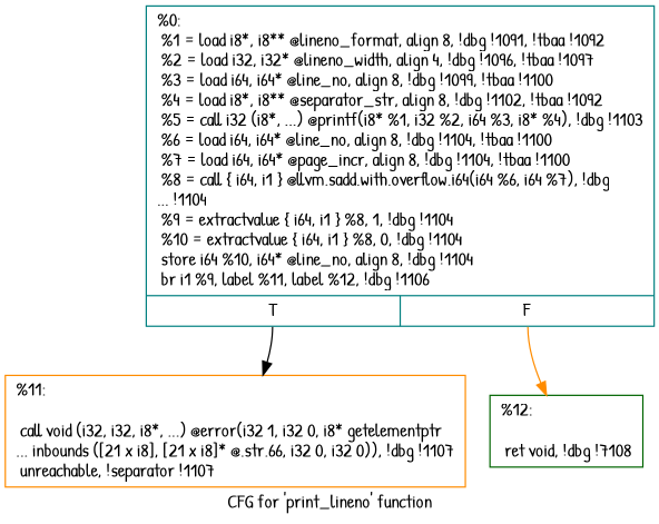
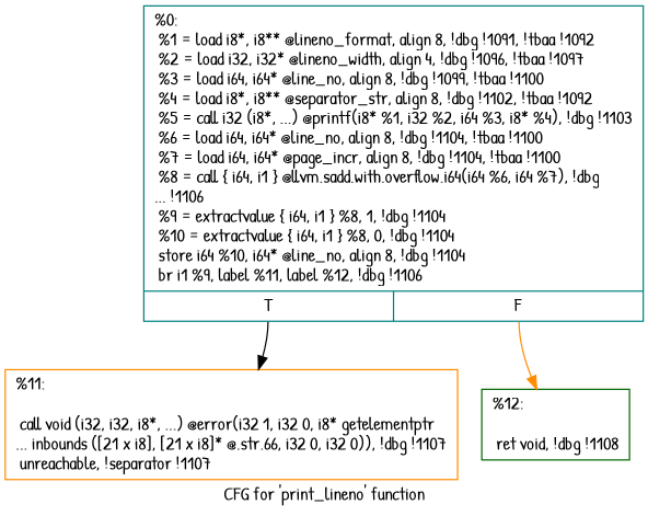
  digraph {
    fontname="Patrick Hand"
    label="CFG for 'print_lineno' function"
    node [fontname="Patrick Hand" shape=record]
    edge [fontname="Patrick Hand"]
-   n1 [color=teal label="{%0:\l  %1 = load i8*, i8** @lineno_format, align 8, !dbg !1091, !tbaa !1092\l  %2 = load i32, i32* @lineno_width, align 4, !dbg !1096, !tbaa !1097\l  %3 = load i64, i64* @line_no, align 8, !dbg !1099, !tbaa !1100\l  %4 = load i8*, i8** @separator_str, align 8, !dbg !1102, !tbaa !1092\l  %5 = call i32 (i8*, ...) @printf(i8* %1, i32 %2, i64 %3, i8* %4), !dbg !1103\l  %6 = load i64, i64* @line_no, align 8, !dbg !1104, !tbaa !1100\l  %7 = load i64, i64* @page_incr, align 8, !dbg !1104, !tbaa !1100\l  %8 = call \{ i64, i1 \} @llvm.sadd.with.overflow.i64(i64 %6, i64 %7), !dbg\l... !1104\l  %9 = extractvalue \{ i64, i1 \} %8, 1, !dbg !1104\l  %10 = extractvalue \{ i64, i1 \} %8, 0, !dbg !1104\l  store i64 %10, i64* @line_no, align 8, !dbg !1104\l  br i1 %9, label %11, label %12, !dbg !1106\l|{<s0>T|<s1>F}}"]
+   n1 [color=teal label="{%0:\l  %1 = load i8*, i8** @lineno_format, align 8, !dbg !1091, !tbaa !1092\l  %2 = load i32, i32* @lineno_width, align 4, !dbg !1096, !tbaa !1097\l  %3 = load i64, i64* @line_no, align 8, !dbg !1099, !tbaa !1100\l  %4 = load i8*, i8** @separator_str, align 8, !dbg !1102, !tbaa !1092\l  %5 = call i32 (i8*, ...) @printf(i8* %1, i32 %2, i64 %3, i8* %4), !dbg !1103\l  %6 = load i64, i64* @line_no, align 8, !dbg !1104, !tbaa !1100\l  %7 = load i64, i64* @page_incr, align 8, !dbg !1104, !tbaa !1100\l  %8 = call \{ i64, i1 \} @llvm.sadd.with.overflow.i64(i64 %6, i64 %7), !dbg\l... !1106\l  %9 = extractvalue \{ i64, i1 \} %8, 1, !dbg !1104\l  %10 = extractvalue \{ i64, i1 \} %8, 0, !dbg !1104\l  store i64 %10, i64* @line_no, align 8, !dbg !1104\l  br i1 %9, label %11, label %12, !dbg !1106\l|{<s0>T|<s1>F}}"]
    n2 [color=darkorange label="{%11:\l\l  call void (i32, i32, i8*, ...) @error(i32 1, i32 0, i8* getelementptr\l... inbounds ([21 x i8], [21 x i8]* @.str.66, i32 0, i32 0)), !dbg !1107\l  unreachable, !separator !1107\l}"]
-   n3 [color=darkgreen label="{%12:\l\l  ret void, !dbg !7108\l}"]
+   n3 [color=darkgreen label="{%12:\l\l  ret void, !dbg !1108\l}"]
    n1 -> n2 [color=black tailport=s0]
    n1 -> n3 [color=darkorange tailport=s1]
  }
